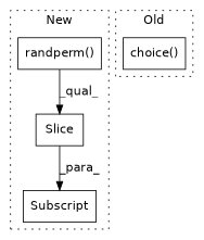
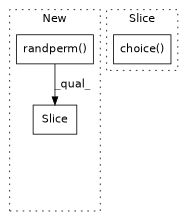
  digraph {
    fontname="DejaVu Sans"
    node [a=75 fontname="DejaVu Sans" shape=box]
    edge [fontname="DejaVu Sans"]
    n1 [l="15,1" label="randperm()" s="11000,11022"]
-   n2 [a=63 l="48,0" label=Subscript s="11000,0"]
    n3 [a=80 l=23 label=Slice s=11024]
    n4 [l="17,45" label="choice()" s="8777,8803"]
    subgraph cluster_1 {
      label=New
      style=dotted
      n1
-     n2
      n3
    }
    subgraph cluster_2 {
-     label=Old
+     label=Slice
      style=dotted
      n4
    }
    n1 -> n3 [label=_qual_]
-   n3 -> n2 [label=_para_]
  }
